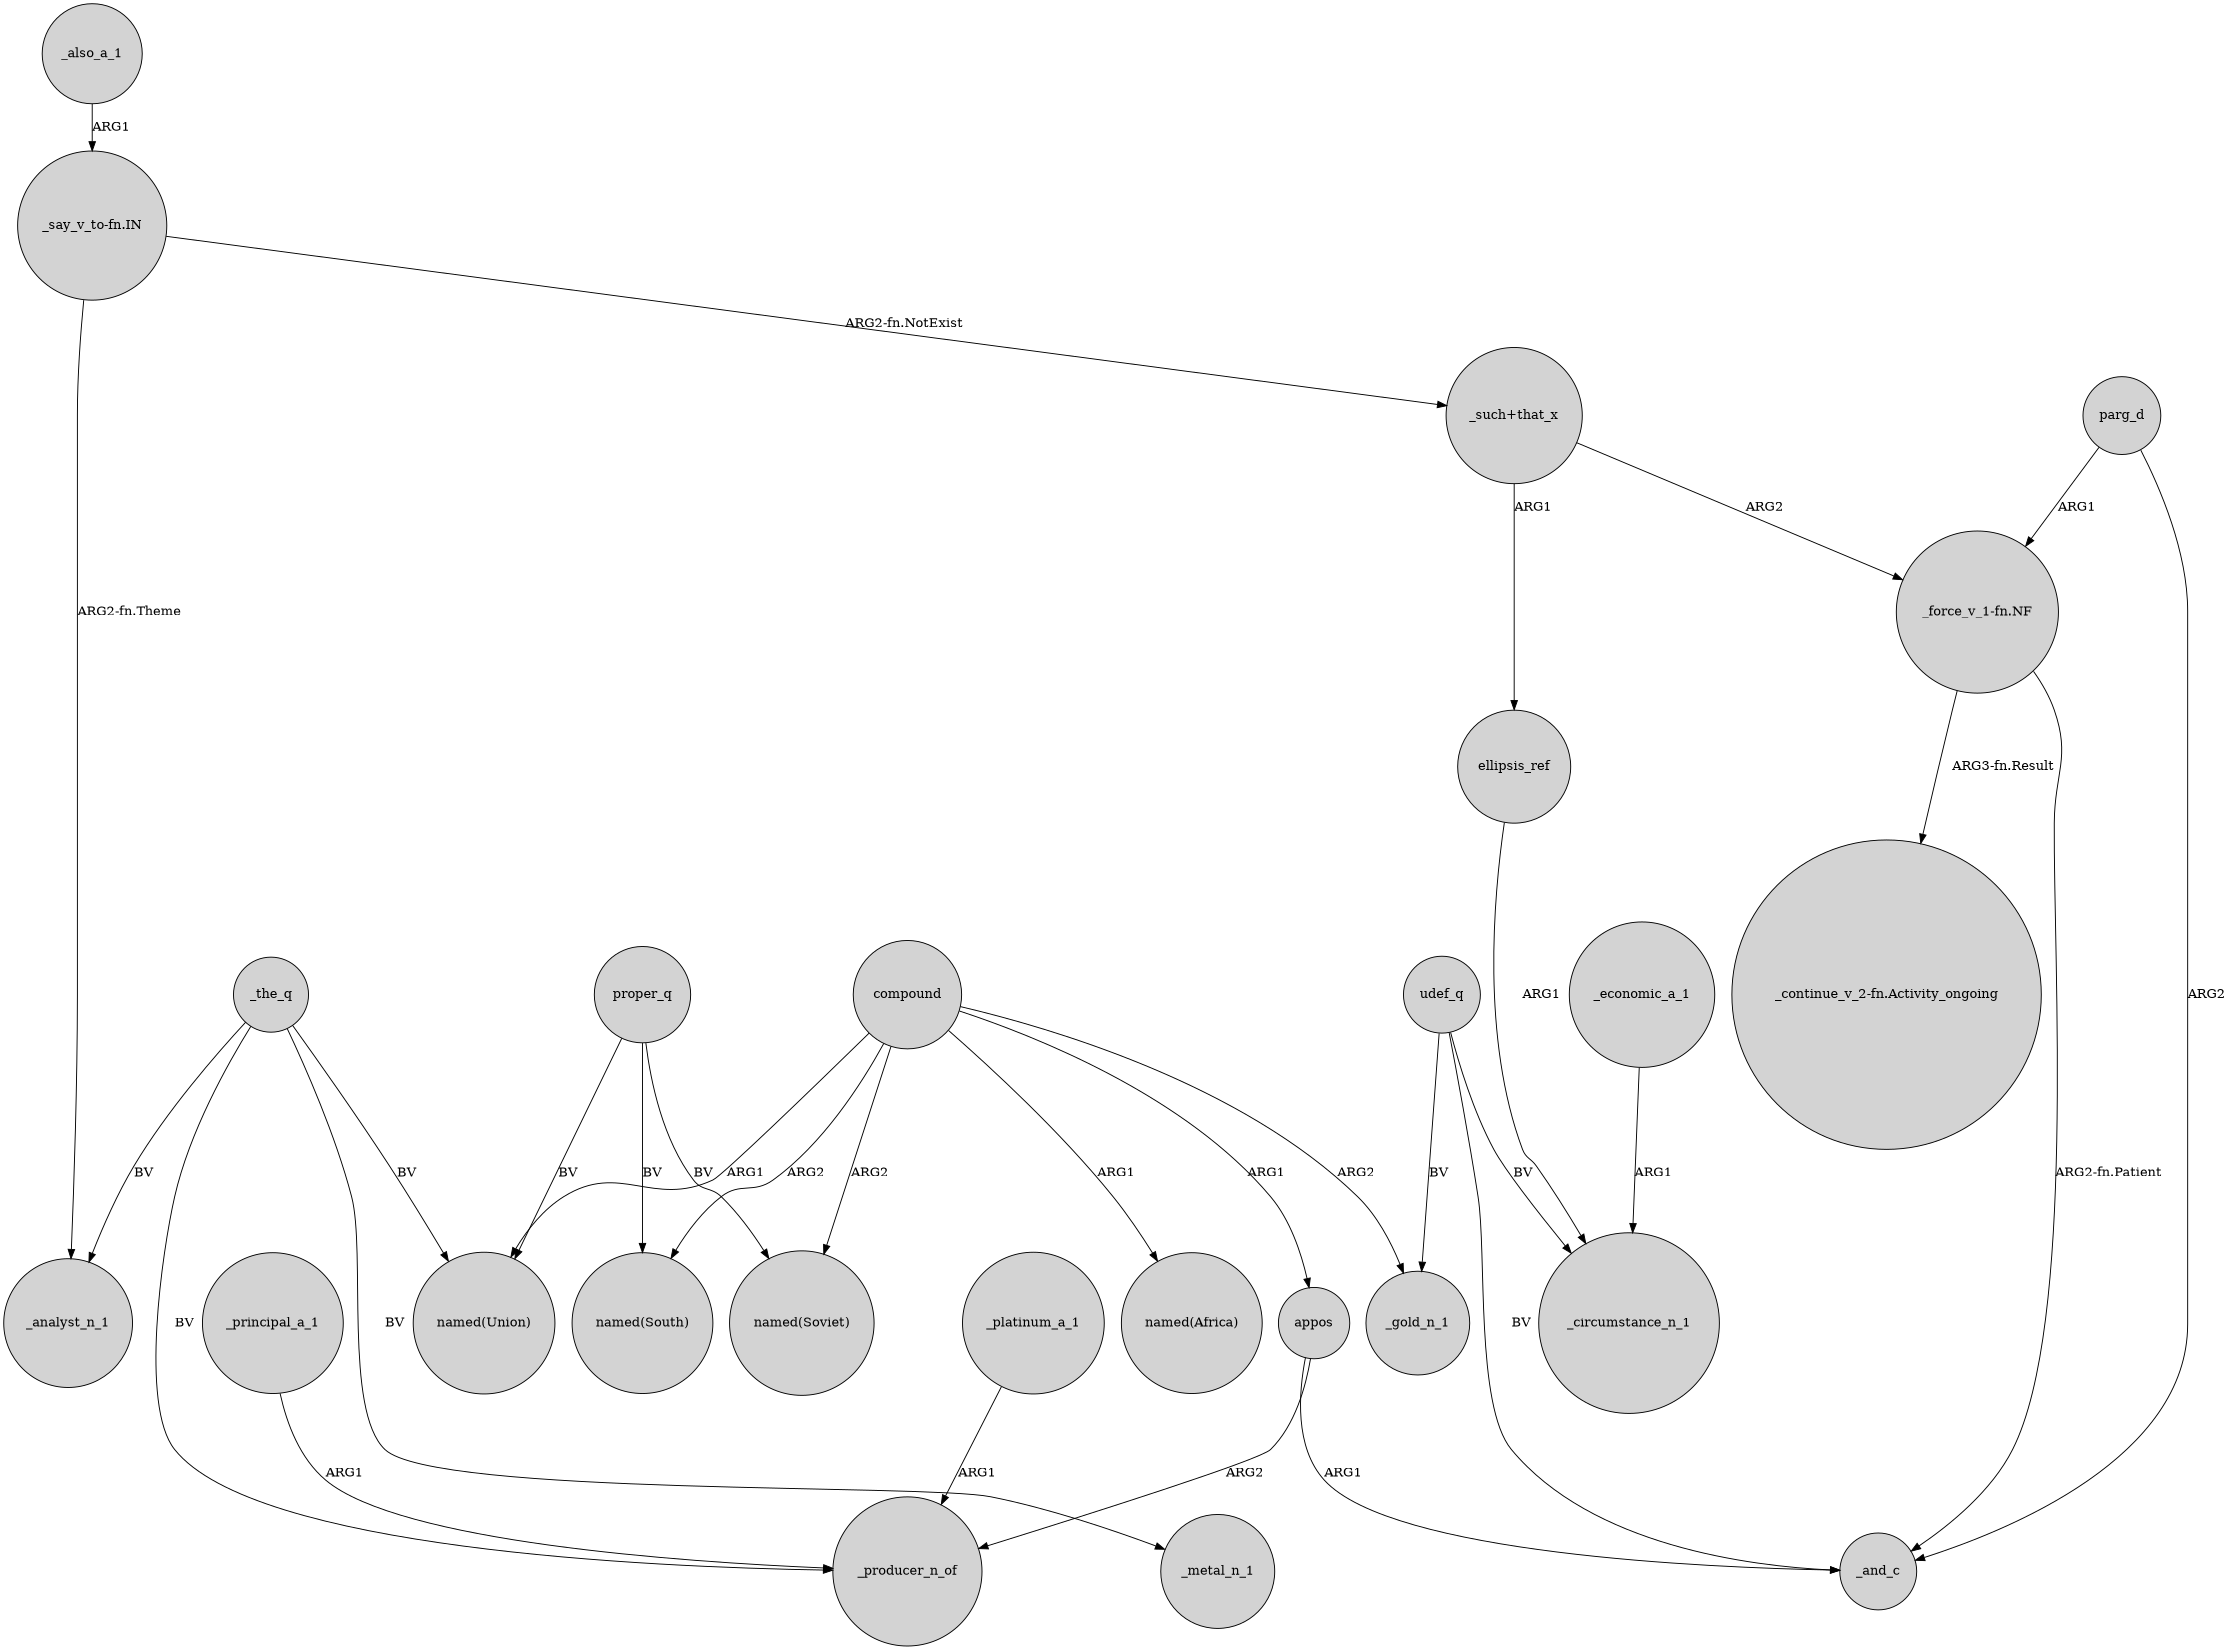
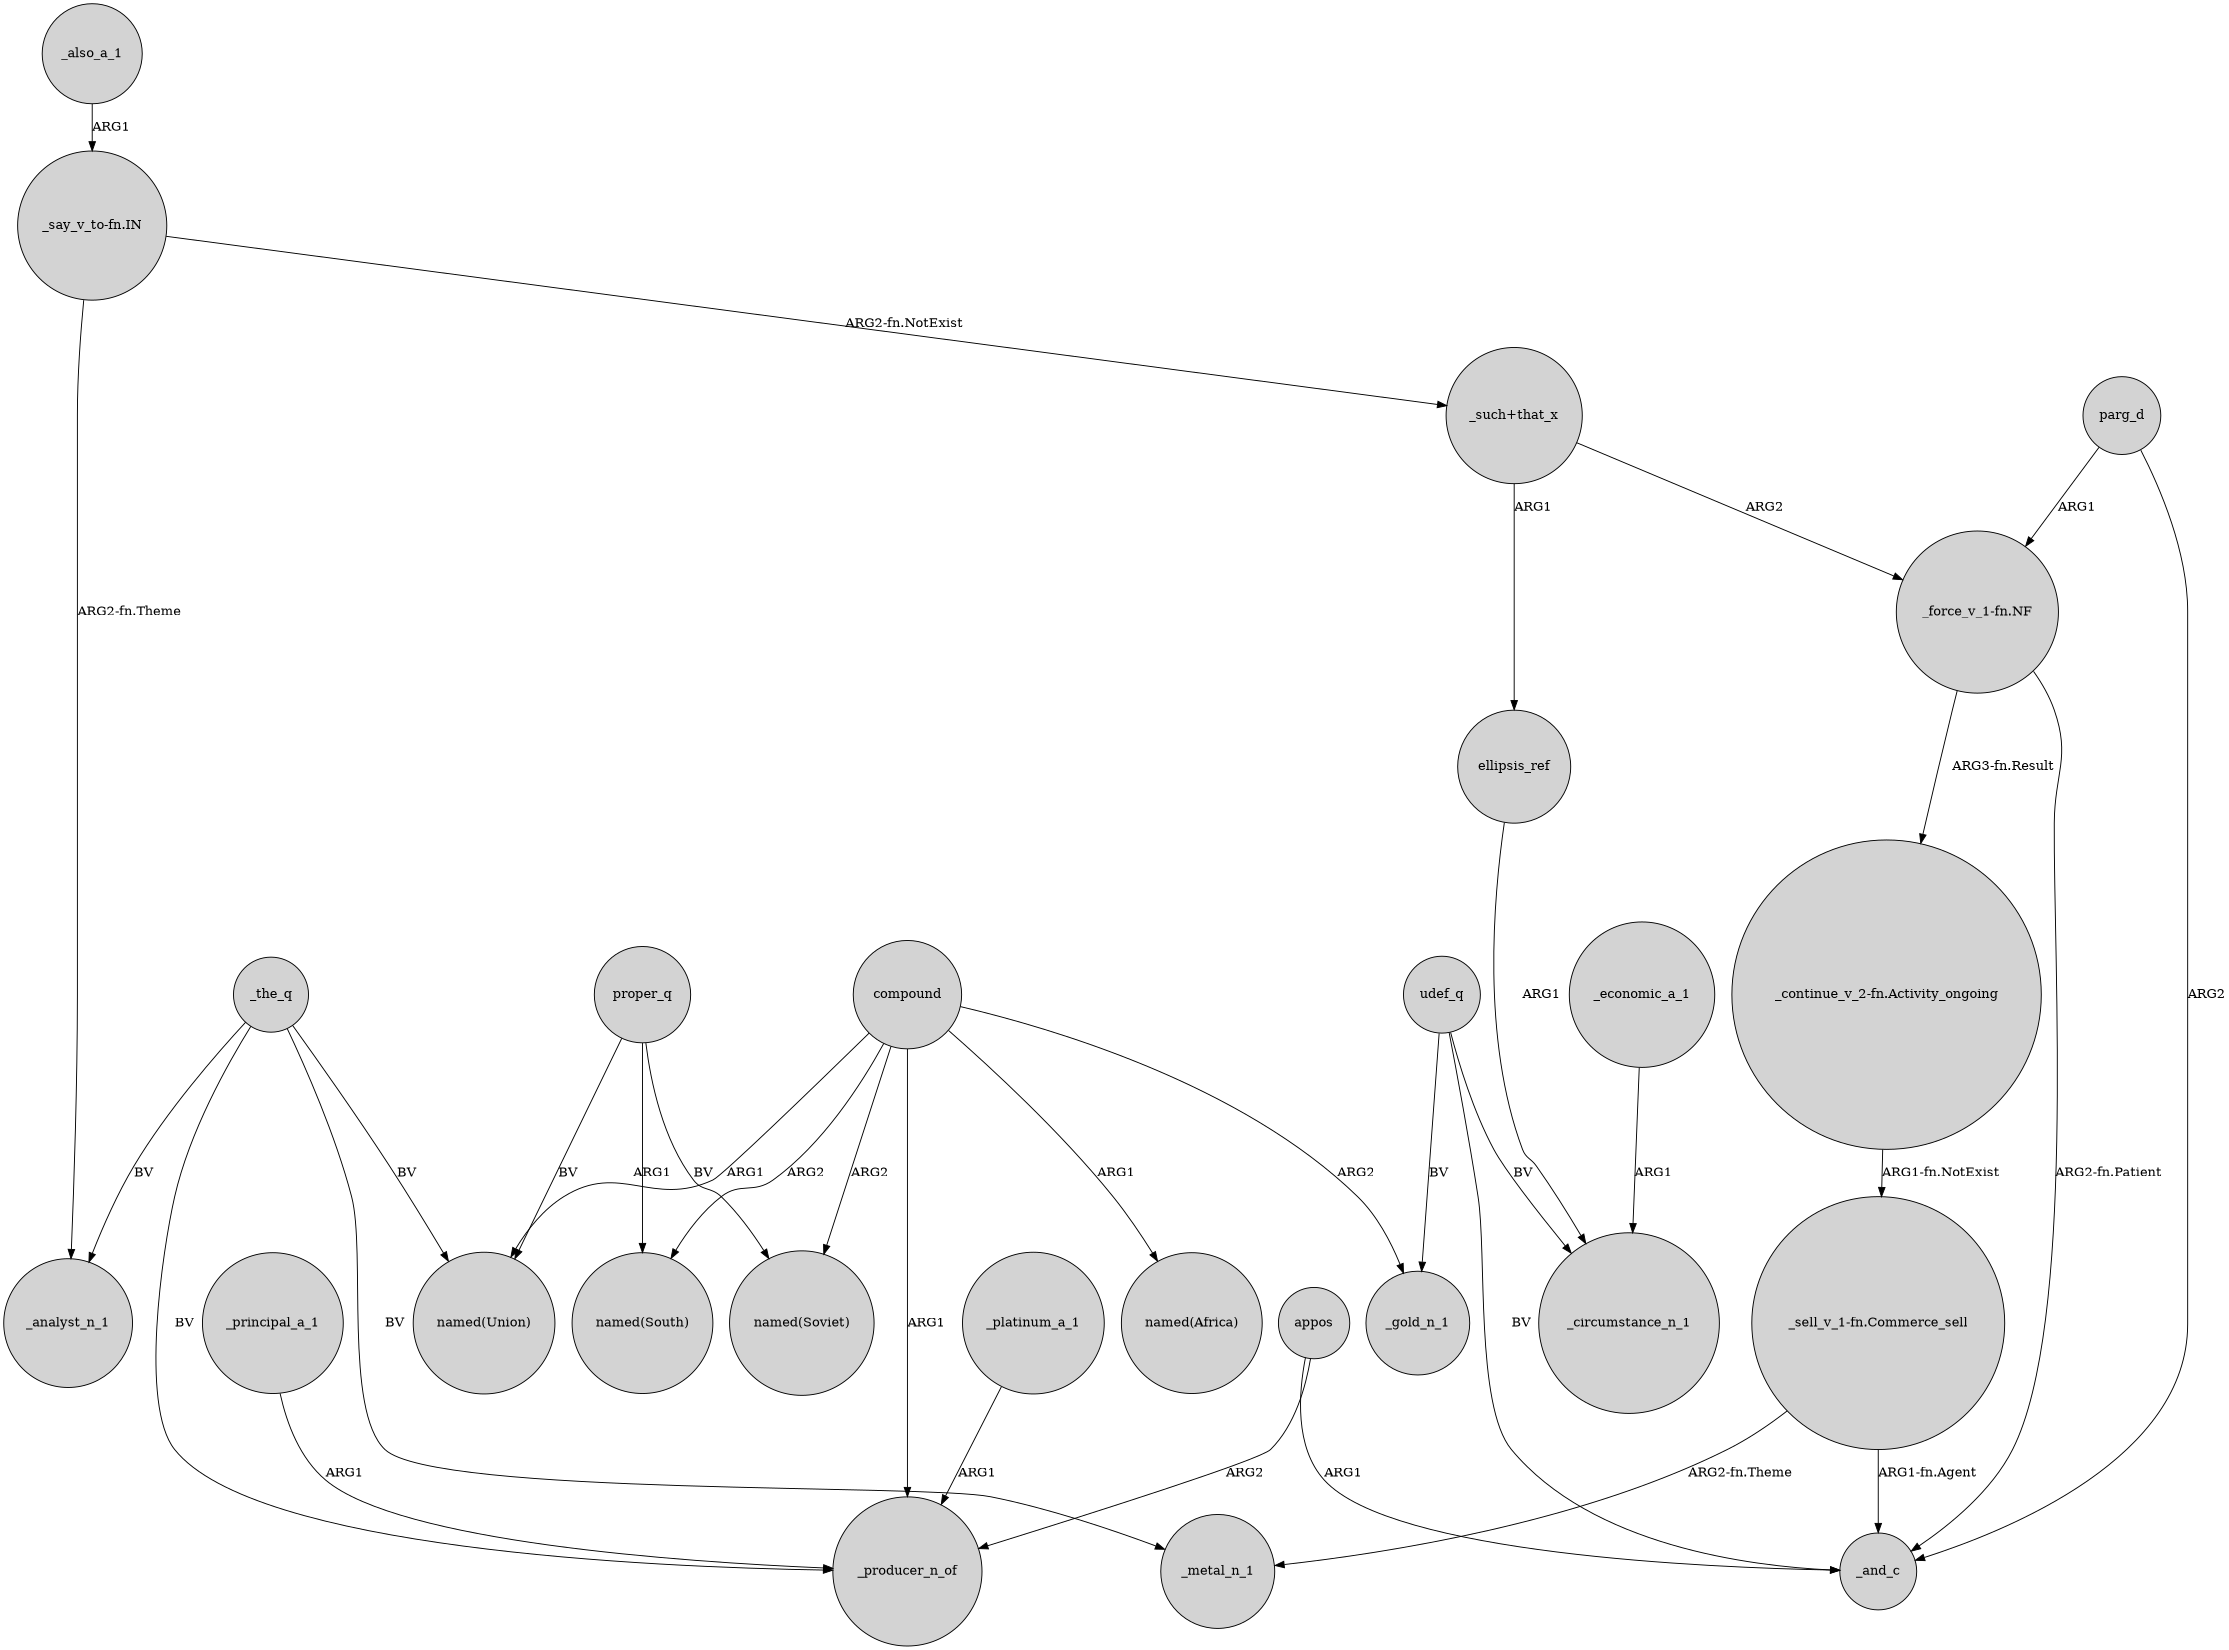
  digraph {
    node [shape=circle style=filled]
    _the_q
    _producer_n_of
    _metal_n_1
    "named(Union)"
    _analyst_n_1
    "_such+that_x"
    "_force_v_1-fn.NF"
    ellipsis_ref
    _and_c
    "_continue_v_2-fn.Activity_ongoing"
    _circumstance_n_1
+   "_sell_v_1-fn.Commerce_sell"
    compound
    "named(South)"
    "named(Africa)"
    _gold_n_1
    "named(Soviet)"
    proper_q
    _also_a_1
    "_say_v_to-fn.IN"
    _economic_a_1
    appos
    _platinum_a_1
    parg_d
    udef_q
    _principal_a_1
    _the_q -> _producer_n_of [label=BV]
    _the_q -> _metal_n_1 [label=BV]
    _the_q -> "named(Union)" [label=BV]
    _the_q -> _analyst_n_1 [label=BV]
    "_such+that_x" -> "_force_v_1-fn.NF" [label=ARG2]
    "_such+that_x" -> ellipsis_ref [label=ARG1]
    "_force_v_1-fn.NF" -> _and_c [label="ARG2-fn.Patient"]
    "_force_v_1-fn.NF" -> "_continue_v_2-fn.Activity_ongoing" [label="ARG3-fn.Result"]
    ellipsis_ref -> _circumstance_n_1 [label=ARG1]
-   compound -> appos [label=ARG1]
+   "_continue_v_2-fn.Activity_ongoing" -> "_sell_v_1-fn.Commerce_sell" [label="ARG1-fn.NotExist"]
+   "_sell_v_1-fn.Commerce_sell" -> _metal_n_1 [label="ARG2-fn.Theme"]
+   "_sell_v_1-fn.Commerce_sell" -> _and_c [label="ARG1-fn.Agent"]
+   compound -> _producer_n_of [label=ARG1]
    compound -> "named(Union)" [label=ARG1]
    compound -> "named(South)" [label=ARG2]
    compound -> "named(Africa)" [label=ARG1]
    compound -> _gold_n_1 [label=ARG2]
    compound -> "named(Soviet)" [label=ARG2]
    proper_q -> "named(Union)" [label=BV]
-   proper_q -> "named(South)" [label=BV]
+   proper_q -> "named(South)" [label=ARG1]
    proper_q -> "named(Soviet)" [label=BV]
    _also_a_1 -> "_say_v_to-fn.IN" [label=ARG1]
    "_say_v_to-fn.IN" -> _analyst_n_1 [label="ARG2-fn.Theme"]
    "_say_v_to-fn.IN" -> "_such+that_x" [label="ARG2-fn.NotExist"]
    _economic_a_1 -> _circumstance_n_1 [label=ARG1]
    appos -> _producer_n_of [label=ARG2]
    appos -> _and_c [label=ARG1]
    _platinum_a_1 -> _producer_n_of [label=ARG1]
    parg_d -> "_force_v_1-fn.NF" [label=ARG1]
    parg_d -> _and_c [label=ARG2]
    udef_q -> _and_c [label=BV]
    udef_q -> _circumstance_n_1 [label=BV]
    udef_q -> _gold_n_1 [label=BV]
    _principal_a_1 -> _producer_n_of [label=ARG1]
  }
